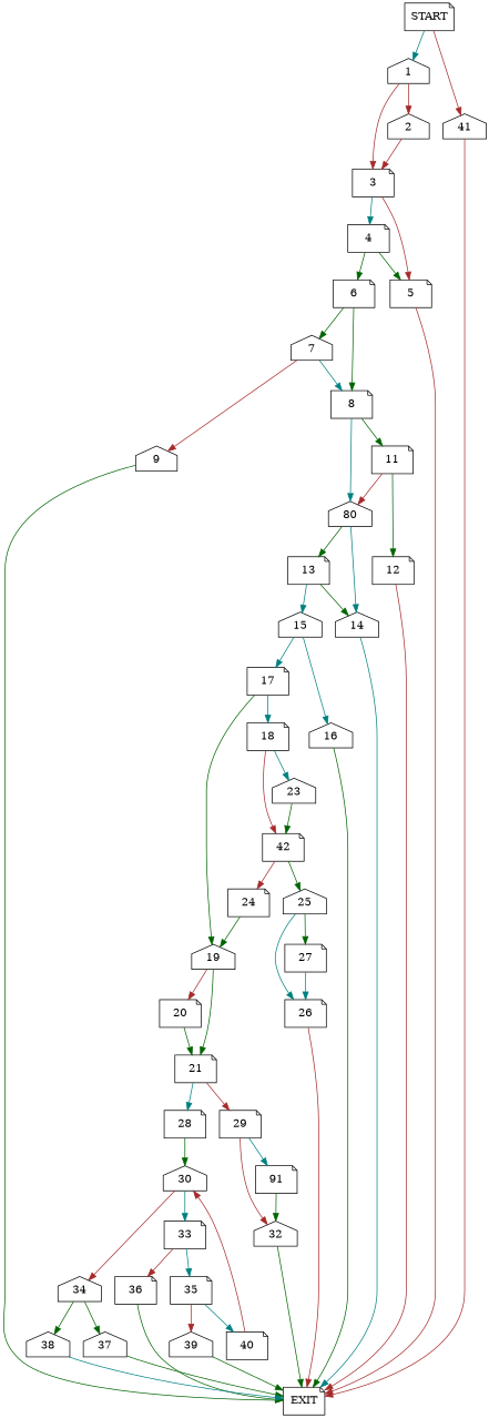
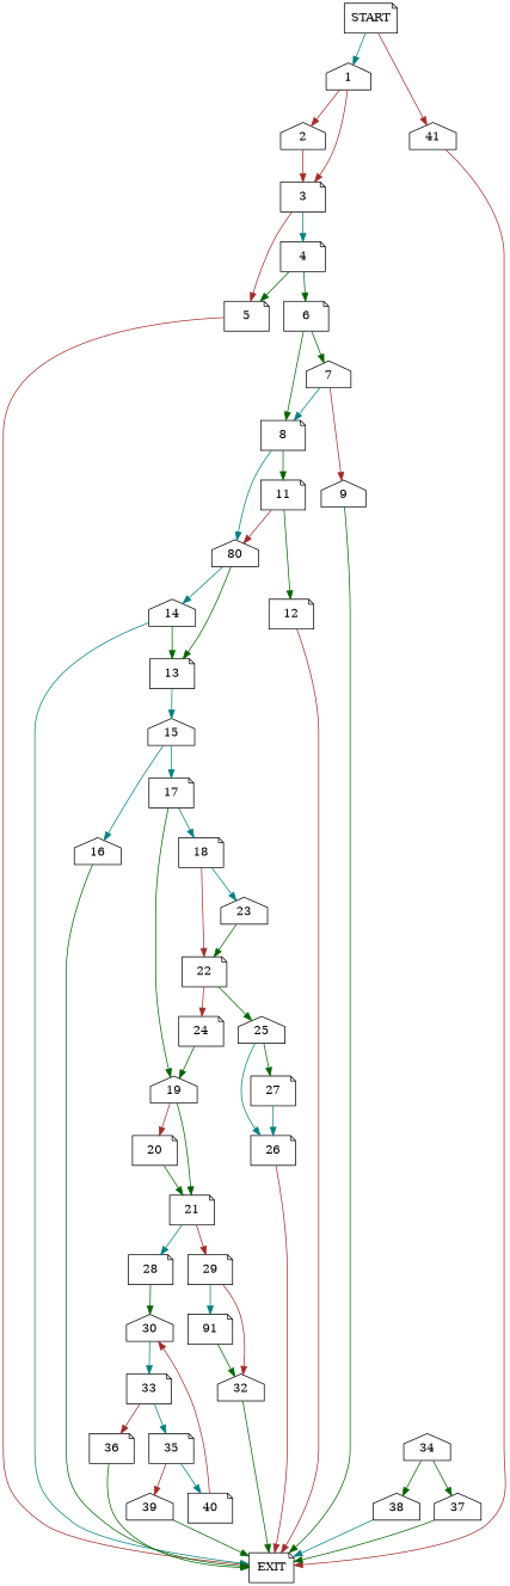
  digraph {
    node [shape=note]
    edge [color=darkgreen]
    n1 [label=START]
    1 [shape=house]
    41 [shape=house]
    2 [shape=house]
    3
    n6 [label=EXIT]
    4
    5
    6
    7 [shape=house]
    8
    9 [shape=house]
    n13 [label=80 shape=house]
    11
    13
    14 [shape=house]
    12
    15 [shape=house]
    16 [shape=house]
    17
    18
    19 [shape=house]
-   22 [label=42]
+   22
    23 [shape=house]
    20
    21
    24
    25 [shape=house]
    28
    29
    30 [shape=house]
    n32 [label=91]
    32 [shape=house]
    26
    27
    33
    34 [shape=house]
    35
    36
    37 [shape=house]
    38 [shape=house]
    39 [shape=house]
    40
    n1 -> 1 [color=teal]
    n1 -> 41 [color=brown]
    1 -> 2 [color=brown]
    1 -> 3 [color=brown]
    41 -> n6 [color=brown]
    2 -> 3 [color=brown]
    3 -> 4 [color=teal]
    3 -> 5 [color=brown]
    4 -> 5
    4 -> 6
    5 -> n6 [color=brown]
    6 -> 7
    6 -> 8
    7 -> 8 [color=teal]
    7 -> 9 [color=brown]
    8 -> n13 [color=teal]
    8 -> 11
    9 -> n6
    n13 -> 13
    n13 -> 14 [color=teal]
    11 -> n13 [color=brown]
    11 -> 12
-   13 -> 14
+   14 -> 13
    13 -> 15 [color=teal]
    14 -> n6 [color=teal]
    12 -> n6 [color=brown]
    15 -> 16 [color=teal]
    15 -> 17 [color=teal]
    16 -> n6
    17 -> 18 [color=teal]
    17 -> 19
    18 -> 22 [color=brown]
    18 -> 23 [color=teal]
    19 -> 20 [color=brown]
    19 -> 21
    22 -> 24 [color=brown]
    22 -> 25
    23 -> 22
    20 -> 21
    21 -> 28 [color=teal]
    21 -> 29 [color=brown]
    24 -> 19
    25 -> 26 [color=teal]
    25 -> 27
    28 -> 30
    29 -> n32 [color=teal]
    29 -> 32 [color=brown]
    30 -> 33 [color=teal]
-   30 -> 34 [color=brown]
    n32 -> 32
    32 -> n6
    26 -> n6 [color=brown]
    27 -> 26 [color=teal]
    33 -> 35 [color=teal]
    33 -> 36 [color=brown]
    34 -> 37
    34 -> 38
    35 -> 39 [color=brown]
    35 -> 40 [color=teal]
    36 -> n6
    37 -> n6
    38 -> n6 [color=teal]
    39 -> n6
    40 -> 30 [color=brown]
  }
